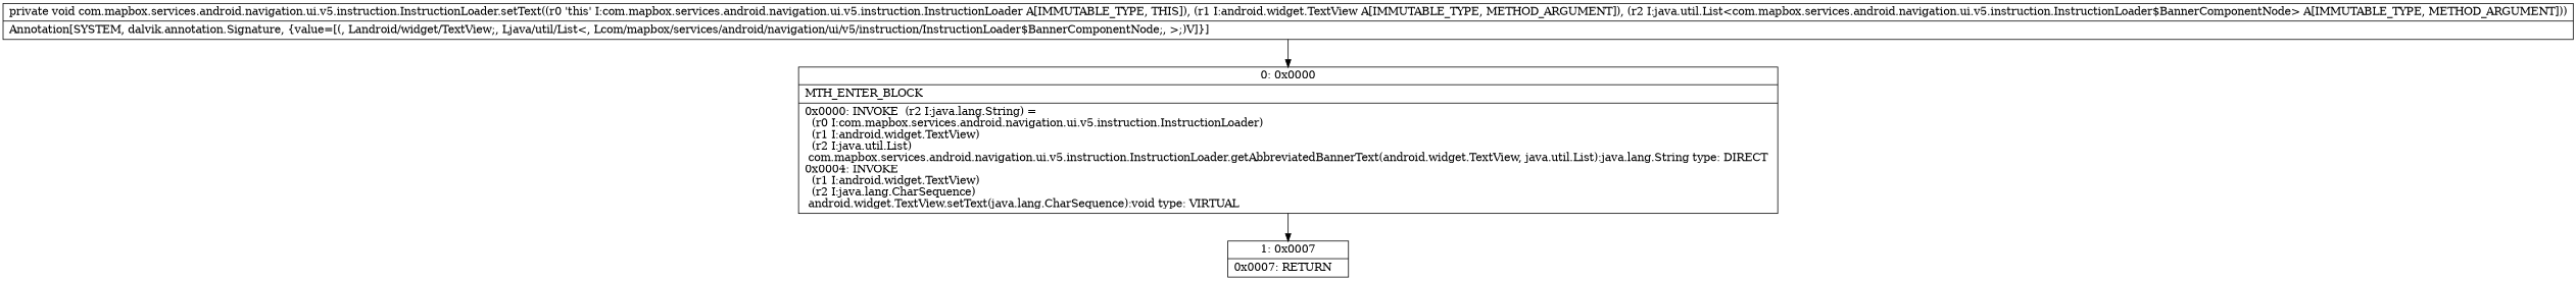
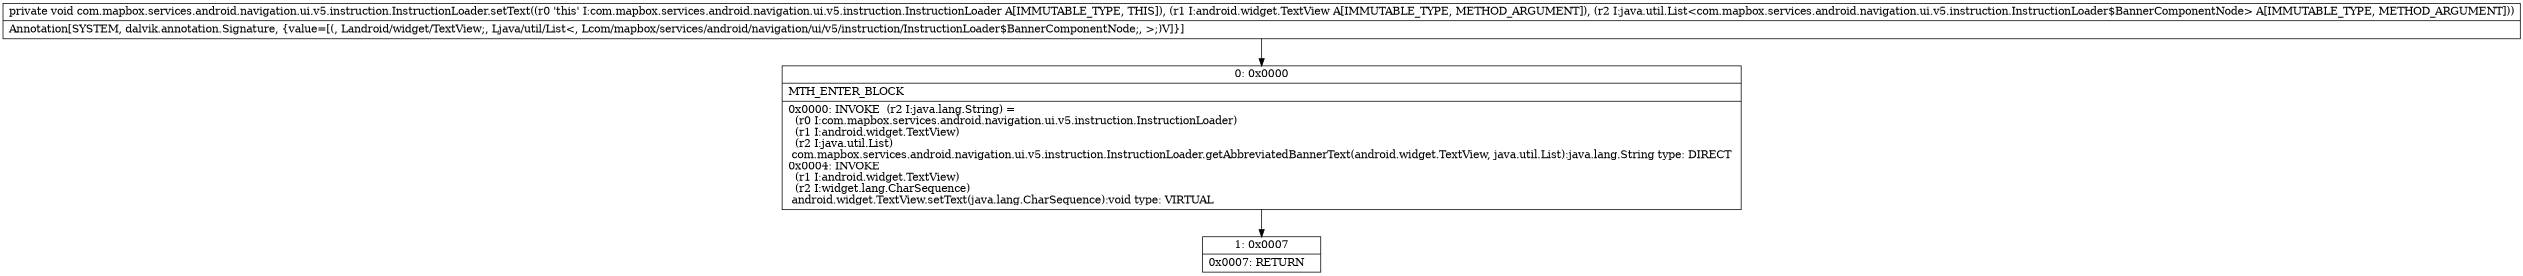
  digraph {
    node [shape=record]
-   n1 [label="{0\:\ 0x0000|MTH_ENTER_BLOCK\l|0x0000: INVOKE  (r2 I:java.lang.String) = \l  (r0 I:com.mapbox.services.android.navigation.ui.v5.instruction.InstructionLoader)\l  (r1 I:android.widget.TextView)\l  (r2 I:java.util.List)\l com.mapbox.services.android.navigation.ui.v5.instruction.InstructionLoader.getAbbreviatedBannerText(android.widget.TextView, java.util.List):java.lang.String type: DIRECT \l0x0004: INVOKE  \l  (r1 I:android.widget.TextView)\l  (r2 I:java.lang.CharSequence)\l android.widget.TextView.setText(java.lang.CharSequence):void type: VIRTUAL \l}"]
+   n1 [label="{0\:\ 0x0000|MTH_ENTER_BLOCK\l|0x0000: INVOKE  (r2 I:java.lang.String) = \l  (r0 I:com.mapbox.services.android.navigation.ui.v5.instruction.InstructionLoader)\l  (r1 I:android.widget.TextView)\l  (r2 I:java.util.List)\l com.mapbox.services.android.navigation.ui.v5.instruction.InstructionLoader.getAbbreviatedBannerText(android.widget.TextView, java.util.List):java.lang.String type: DIRECT \l0x0004: INVOKE  \l  (r1 I:android.widget.TextView)\l  (r2 I:widget.lang.CharSequence)\l android.widget.TextView.setText(java.lang.CharSequence):void type: VIRTUAL \l}"]
    n2 [label="{1\:\ 0x0007|0x0007: RETURN   \l}"]
    n3 [label="{private void com.mapbox.services.android.navigation.ui.v5.instruction.InstructionLoader.setText((r0 'this' I:com.mapbox.services.android.navigation.ui.v5.instruction.InstructionLoader A[IMMUTABLE_TYPE, THIS]), (r1 I:android.widget.TextView A[IMMUTABLE_TYPE, METHOD_ARGUMENT]), (r2 I:java.util.List\<com.mapbox.services.android.navigation.ui.v5.instruction.InstructionLoader$BannerComponentNode\> A[IMMUTABLE_TYPE, METHOD_ARGUMENT]))  | Annotation[SYSTEM, dalvik.annotation.Signature, \{value=[(, Landroid\/widget\/TextView;, Ljava\/util\/List\<, Lcom\/mapbox\/services\/android\/navigation\/ui\/v5\/instruction\/InstructionLoader$BannerComponentNode;, \>;)V]\}]\l}"]
    n1 -> n2
    n3 -> n1
  }
